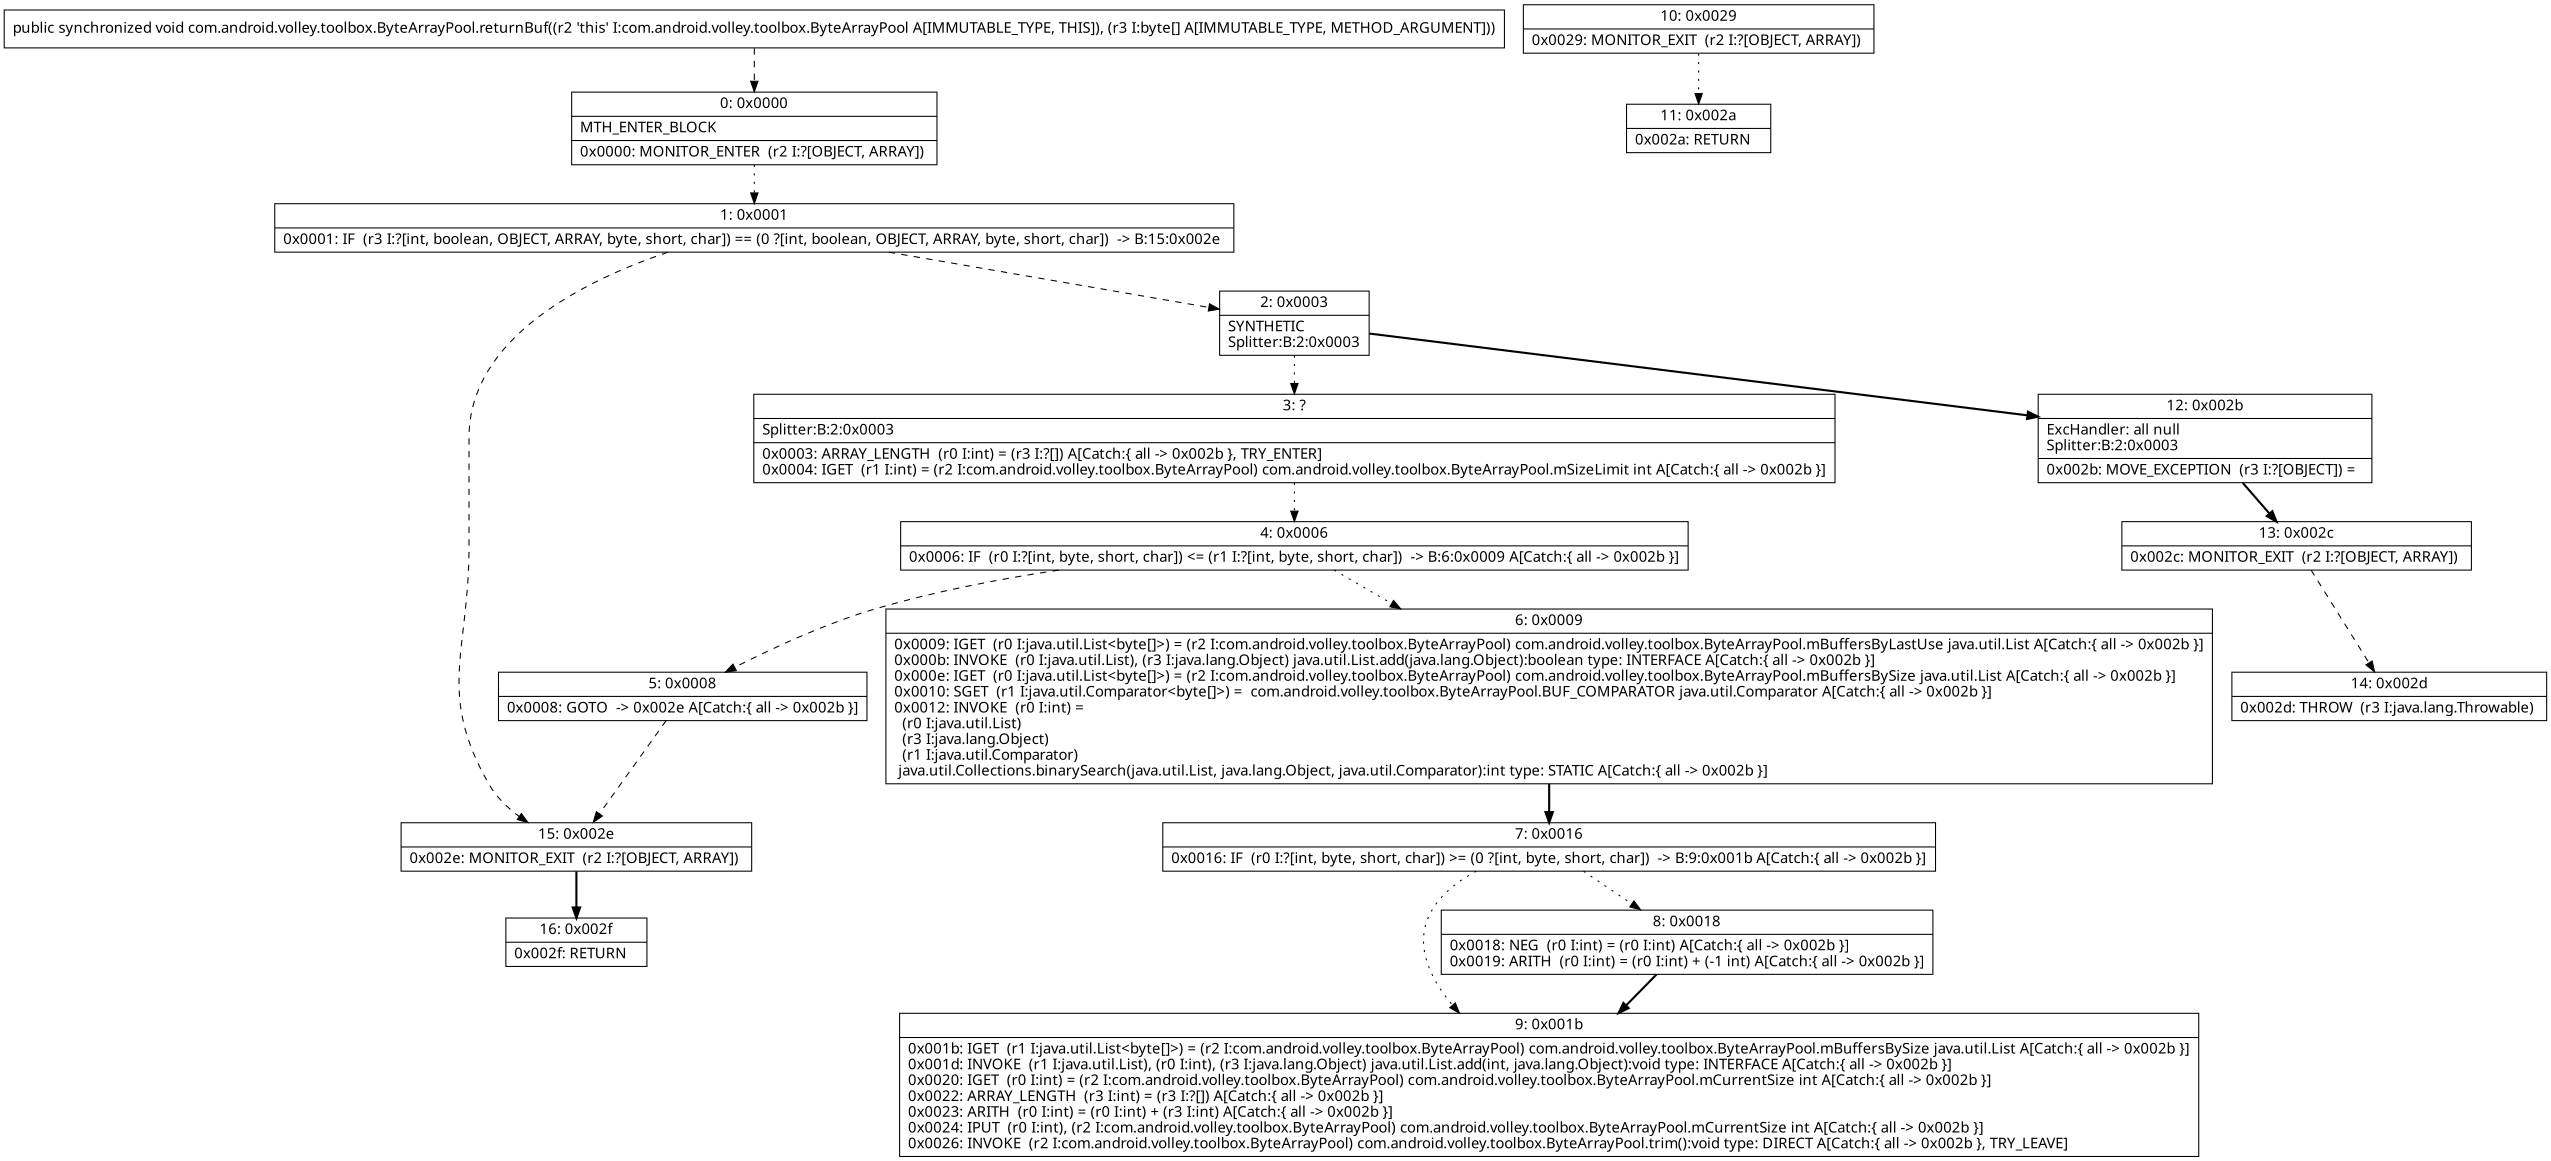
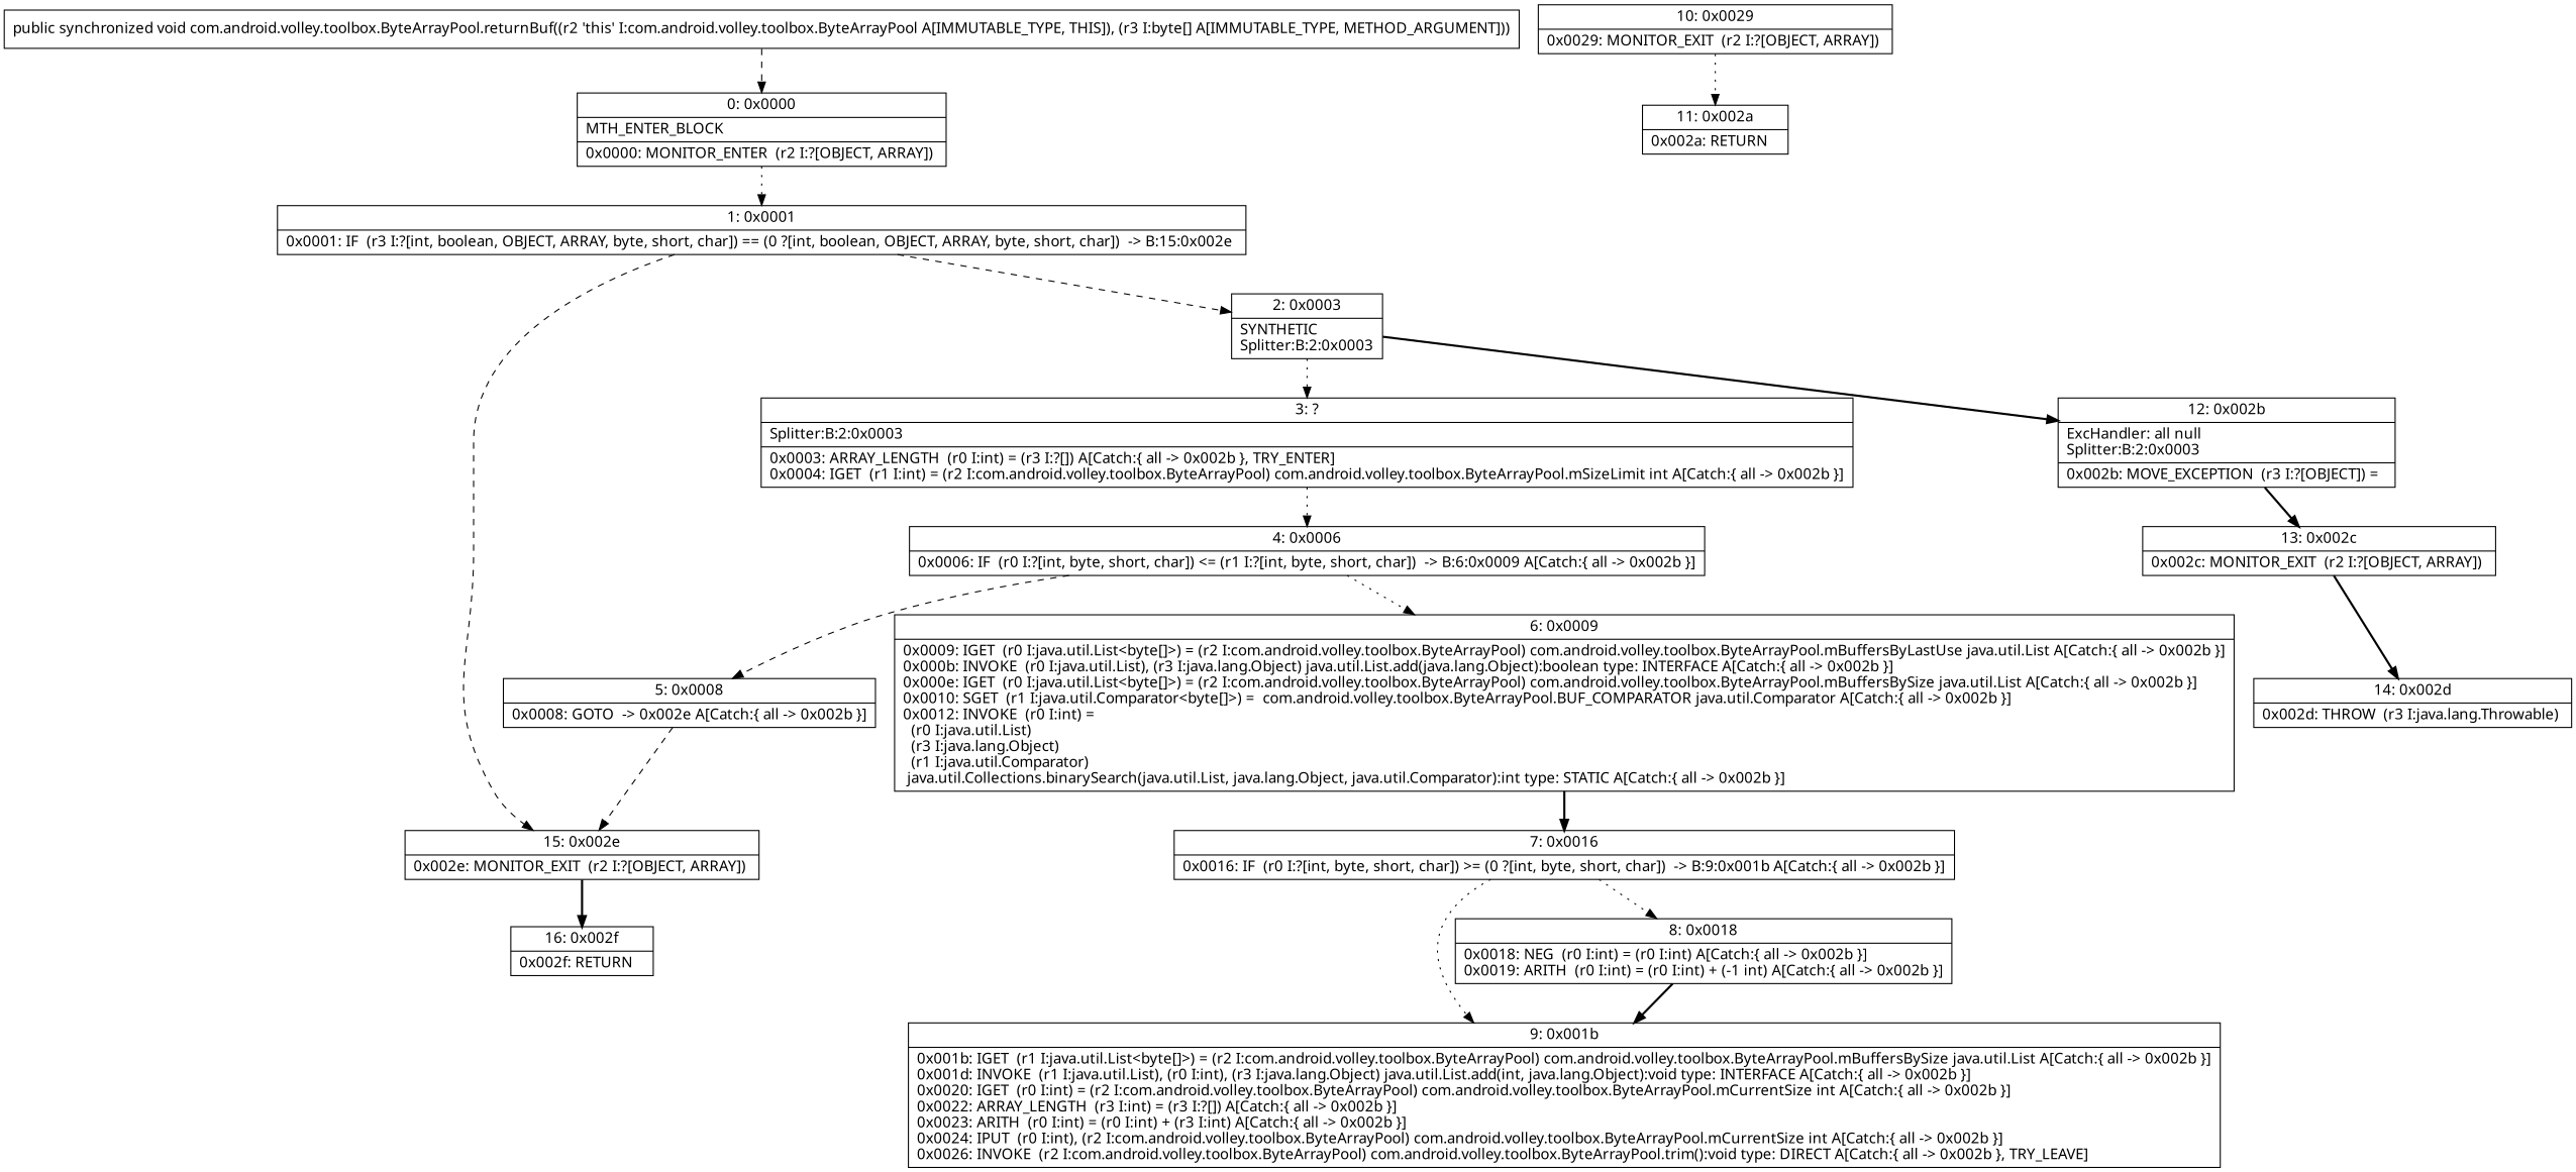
  digraph {
    fontname="Noto Sans"
    node [fontname="Noto Sans" shape=record]
    edge [fontname="Noto Sans" style=dotted]
    n1 [label="{0\:\ 0x0000|MTH_ENTER_BLOCK\l|0x0000: MONITOR_ENTER  (r2 I:?[OBJECT, ARRAY]) \l}"]
    n2 [label="{1\:\ 0x0001|0x0001: IF  (r3 I:?[int, boolean, OBJECT, ARRAY, byte, short, char]) == (0 ?[int, boolean, OBJECT, ARRAY, byte, short, char])  \-\> B:15:0x002e \l}"]
    n3 [label="{2\:\ 0x0003|SYNTHETIC\lSplitter:B:2:0x0003\l}"]
    n4 [label="{15\:\ 0x002e|0x002e: MONITOR_EXIT  (r2 I:?[OBJECT, ARRAY]) \l}"]
    n5 [label="{3\:\ ?|Splitter:B:2:0x0003\l|0x0003: ARRAY_LENGTH  (r0 I:int) = (r3 I:?[]) A[Catch:\{ all \-\> 0x002b \}, TRY_ENTER]\l0x0004: IGET  (r1 I:int) = (r2 I:com.android.volley.toolbox.ByteArrayPool) com.android.volley.toolbox.ByteArrayPool.mSizeLimit int A[Catch:\{ all \-\> 0x002b \}]\l}"]
    n6 [label="{12\:\ 0x002b|ExcHandler: all null\lSplitter:B:2:0x0003\l|0x002b: MOVE_EXCEPTION  (r3 I:?[OBJECT]) =  \l}"]
    n7 [label="{16\:\ 0x002f|0x002f: RETURN   \l}"]
    n8 [label="{4\:\ 0x0006|0x0006: IF  (r0 I:?[int, byte, short, char]) \<= (r1 I:?[int, byte, short, char])  \-\> B:6:0x0009 A[Catch:\{ all \-\> 0x002b \}]\l}"]
    n9 [label="{13\:\ 0x002c|0x002c: MONITOR_EXIT  (r2 I:?[OBJECT, ARRAY]) \l}"]
    n10 [label="{5\:\ 0x0008|0x0008: GOTO  \-\> 0x002e A[Catch:\{ all \-\> 0x002b \}]\l}"]
    n11 [label="{6\:\ 0x0009|0x0009: IGET  (r0 I:java.util.List\<byte[]\>) = (r2 I:com.android.volley.toolbox.ByteArrayPool) com.android.volley.toolbox.ByteArrayPool.mBuffersByLastUse java.util.List A[Catch:\{ all \-\> 0x002b \}]\l0x000b: INVOKE  (r0 I:java.util.List), (r3 I:java.lang.Object) java.util.List.add(java.lang.Object):boolean type: INTERFACE A[Catch:\{ all \-\> 0x002b \}]\l0x000e: IGET  (r0 I:java.util.List\<byte[]\>) = (r2 I:com.android.volley.toolbox.ByteArrayPool) com.android.volley.toolbox.ByteArrayPool.mBuffersBySize java.util.List A[Catch:\{ all \-\> 0x002b \}]\l0x0010: SGET  (r1 I:java.util.Comparator\<byte[]\>) =  com.android.volley.toolbox.ByteArrayPool.BUF_COMPARATOR java.util.Comparator A[Catch:\{ all \-\> 0x002b \}]\l0x0012: INVOKE  (r0 I:int) = \l  (r0 I:java.util.List)\l  (r3 I:java.lang.Object)\l  (r1 I:java.util.Comparator)\l java.util.Collections.binarySearch(java.util.List, java.lang.Object, java.util.Comparator):int type: STATIC A[Catch:\{ all \-\> 0x002b \}]\l}"]
    n12 [label="{7\:\ 0x0016|0x0016: IF  (r0 I:?[int, byte, short, char]) \>= (0 ?[int, byte, short, char])  \-\> B:9:0x001b A[Catch:\{ all \-\> 0x002b \}]\l}"]
    n13 [label="{8\:\ 0x0018|0x0018: NEG  (r0 I:int) = (r0 I:int) A[Catch:\{ all \-\> 0x002b \}]\l0x0019: ARITH  (r0 I:int) = (r0 I:int) + (\-1 int) A[Catch:\{ all \-\> 0x002b \}]\l}"]
    n14 [label="{9\:\ 0x001b|0x001b: IGET  (r1 I:java.util.List\<byte[]\>) = (r2 I:com.android.volley.toolbox.ByteArrayPool) com.android.volley.toolbox.ByteArrayPool.mBuffersBySize java.util.List A[Catch:\{ all \-\> 0x002b \}]\l0x001d: INVOKE  (r1 I:java.util.List), (r0 I:int), (r3 I:java.lang.Object) java.util.List.add(int, java.lang.Object):void type: INTERFACE A[Catch:\{ all \-\> 0x002b \}]\l0x0020: IGET  (r0 I:int) = (r2 I:com.android.volley.toolbox.ByteArrayPool) com.android.volley.toolbox.ByteArrayPool.mCurrentSize int A[Catch:\{ all \-\> 0x002b \}]\l0x0022: ARRAY_LENGTH  (r3 I:int) = (r3 I:?[]) A[Catch:\{ all \-\> 0x002b \}]\l0x0023: ARITH  (r0 I:int) = (r0 I:int) + (r3 I:int) A[Catch:\{ all \-\> 0x002b \}]\l0x0024: IPUT  (r0 I:int), (r2 I:com.android.volley.toolbox.ByteArrayPool) com.android.volley.toolbox.ByteArrayPool.mCurrentSize int A[Catch:\{ all \-\> 0x002b \}]\l0x0026: INVOKE  (r2 I:com.android.volley.toolbox.ByteArrayPool) com.android.volley.toolbox.ByteArrayPool.trim():void type: DIRECT A[Catch:\{ all \-\> 0x002b \}, TRY_LEAVE]\l}"]
    n15 [label="{10\:\ 0x0029|0x0029: MONITOR_EXIT  (r2 I:?[OBJECT, ARRAY]) \l}"]
    n16 [label="{11\:\ 0x002a|0x002a: RETURN   \l}"]
    n17 [label="{14\:\ 0x002d|0x002d: THROW  (r3 I:java.lang.Throwable) \l}"]
    n18 [label="{public synchronized void com.android.volley.toolbox.ByteArrayPool.returnBuf((r2 'this' I:com.android.volley.toolbox.ByteArrayPool A[IMMUTABLE_TYPE, THIS]), (r3 I:byte[] A[IMMUTABLE_TYPE, METHOD_ARGUMENT])) }"]
    n1 -> n2
    n2 -> n3 [style=dashed]
    n2 -> n4 [style=dashed]
    n3 -> n5
    n3 -> n6 [style=bold]
    n4 -> n7 [style=bold]
    n5 -> n8
    n6 -> n9 [style=bold]
    n8 -> n10 [style=dashed]
    n8 -> n11
-   n9 -> n17 [style=dashed]
+   n9 -> n17 [style=bold]
    n10 -> n4 [style=dashed]
    n11 -> n12 [style=bold]
    n12 -> n13
    n12 -> n14
    n13 -> n14 [style=bold]
    n15 -> n16
    n18 -> n1 [style=dashed]
  }
